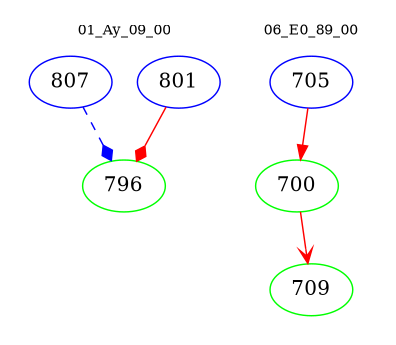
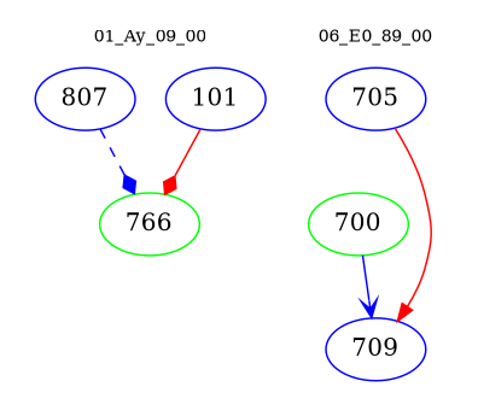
  digraph {
    node [color=blue]
    edge [arrowhead=diamond color=red style=solid]
-   n1 [label=801]
-   n2 [color=green label=796]
+   n1 [label=101]
+   n2 [color=green label=766]
    n3 [label=807]
    n4 [label=705]
    n5 [color=green label=700]
-   n6 [color=green label=709]
+   n6 [label=709]
    subgraph cluster_1 {
      color=white
      fontsize=10
      label="01_Ay_09_00"
      n1
      n2
      n3
    }
    subgraph cluster_2 {
      color=white
      fontsize=10
      label="06_E0_89_00"
      n4
      n5
      n6
    }
    n1 -> n2
    n3 -> n2 [color=blue style=dashed]
-   n4 -> n5 [arrowhead=normal]
-   n5 -> n6 [arrowhead=vee]
+   n4 -> n6 [arrowhead=normal]
+   n5 -> n6 [arrowhead=vee color=blue]
  }
